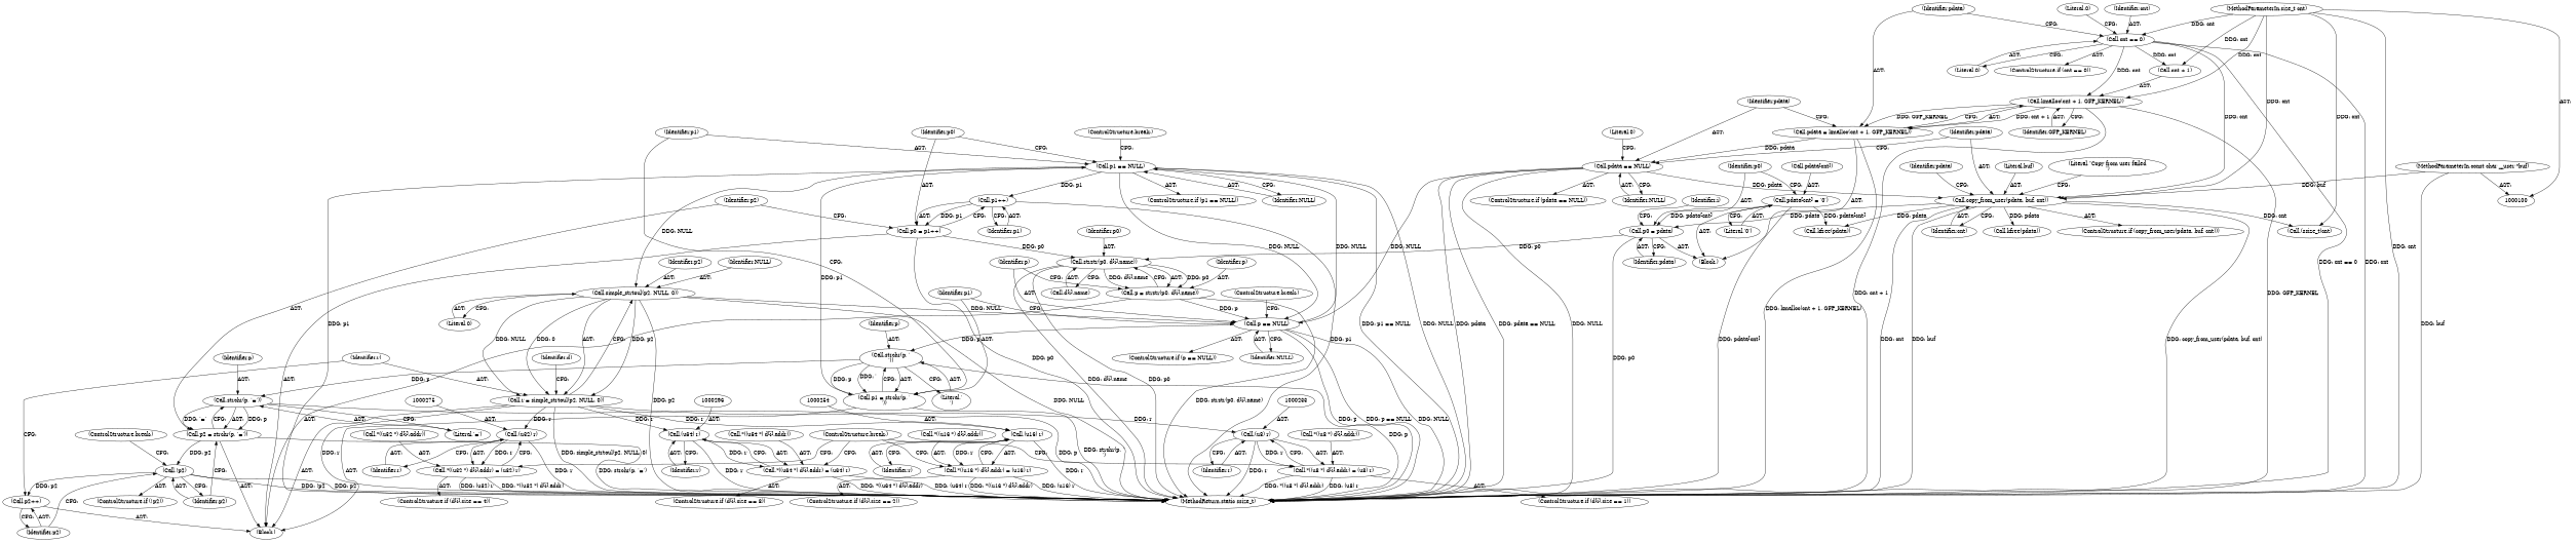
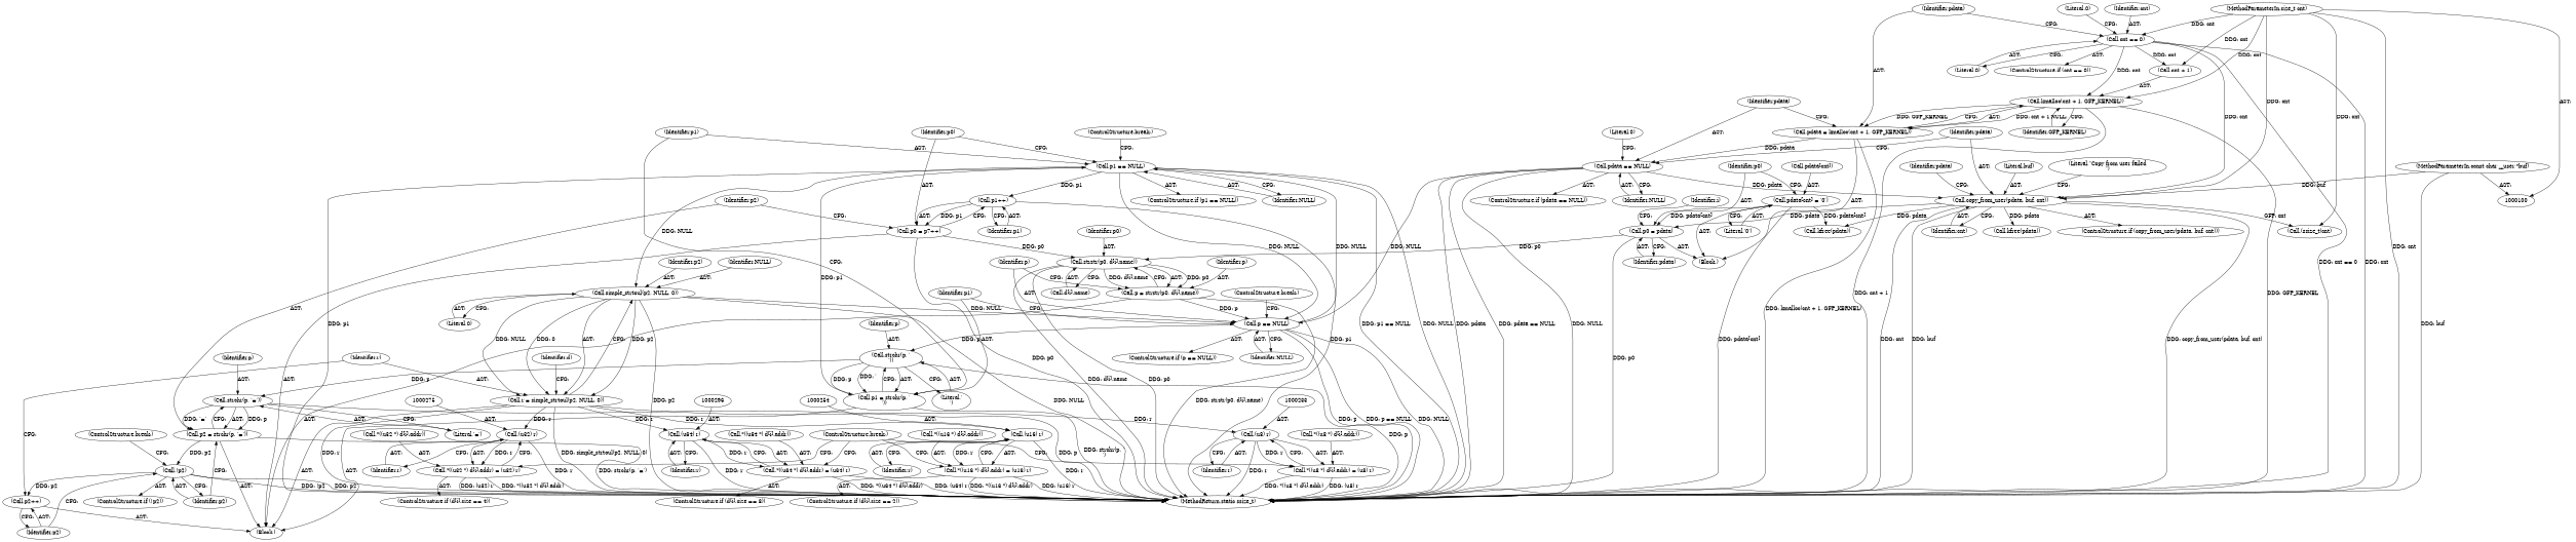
  digraph {
    n1 [label="(Call,p1 == NULL)"]
    n2 [label="(Call,p == NULL)"]
    n3 [label="(Call,p1++)"]
    n4 [label="(Call,simple_strtoul(p2, NULL, 0))"]
    n5 [label="(ControlStructure,if (p1 == NULL))"]
    n6 [label="(Identifier,NULL)"]
    n7 [label="(MethodReturn,static ssize_t)"]
    n8 [label="(Call,strchr(p, '\n'))"]
    n9 [label="(Identifier,NULL)"]
    n10 [label="(ControlStructure,if (p == NULL))"]
-   n11 [label="(Call,p0 = p1++)"]
+   n11 [label="(Call,p0 = p7++)"]
    n12 [label="(Identifier,p1)"]
    n13 [label="(Call,r = simple_strtoul(p2, NULL, 0))"]
    n14 [label="(Literal,0)"]
    n15 [label="(Call,p1 = strchr(p, '\n'))"]
    n16 [label="(Block,)"]
    n17 [label="(Call,strchr(p, '='))"]
    n18 [label="(Literal,'\n')"]
    n19 [label="(Call,p2 = strchr(p, '='))"]
    n20 [label="(Literal,'=')"]
    n21 [label="(Call,p = strstr(p0, d[i].name))"]
    n22 [label="(Call,strstr(p0, d[i].name))"]
    n23 [label="(Call,d[i].name)"]
    n24 [label="(Call,p0 = pdata)"]
    n25 [label="(Block,)"]
    n26 [label="(Identifier,pdata)"]
    n27 [label="(Call,pdata[cnt] = '\0')"]
    n28 [label="(Literal,'\0')"]
    n29 [label="(Call,kfree(pdata))"]
    n30 [label="(Call,copy_from_user(pdata, buf, cnt))"]
    n31 [label="(Identifier,cnt)"]
    n32 [label="(Call,kfree(pdata))"]
    n33 [label="(ControlStructure,if (copy_from_user(pdata, buf, cnt)))"]
    n34 [label="(Call,(ssize_t)cnt)"]
    n35 [label="(Call,pdata == NULL)"]
    n36 [label="(ControlStructure,if (pdata == NULL))"]
    n37 [label="(Identifier,NULL)"]
    n38 [label="(Call,pdata = kmalloc(cnt + 1, GFP_KERNEL))"]
    n39 [label="(Call,kmalloc(cnt + 1, GFP_KERNEL))"]
    n40 [label="(Identifier,GFP_KERNEL)"]
    n41 [label="(Call,cnt == 0)"]
    n42 [label="(Call,cnt + 1)"]
    n43 [label="(Literal,0)"]
    n44 [label="(ControlStructure,if (cnt == 0))"]
    n45 [label="(MethodParameterIn,size_t cnt)"]
    1000100
    n47 [label="(MethodParameterIn,const char __user *buf)"]
    n48 [label="(Call,(u8) r)"]
    n49 [label="(Call,(u16) r)"]
    n50 [label="(Call,(u32) r)"]
    n51 [label="(Call,(u64) r)"]
    n52 [label="(Call,p2++)"]
    n53 [label="(Identifier,p2)"]
    n54 [label="(Call,!p2)"]
    n55 [label="(Identifier,p2)"]
    n56 [label="(ControlStructure,if (!p2))"]
    n57 [label="(Call,*((u8 *) d[i].addr) = (u8) r)"]
    n58 [label="(Identifier,r)"]
    n59 [label="(Call,*((u16 *) d[i].addr) = (u16) r)"]
    n60 [label="(Identifier,r)"]
    n61 [label="(Call,*((u32 *) d[i].addr) = (u32) r)"]
    n62 [label="(Identifier,r)"]
    n63 [label="(Call,*((u64 *) d[i].addr) = (u64) r)"]
    n64 [label="(Identifier,r)"]
-   n65 [label="(ControlStructure,if (d[i].size == 1))"]
    n66 [label="(ControlStructure,if (d[i].size == 2))"]
    n67 [label="(ControlStructure,if (d[i].size == 4))"]
    n68 [label="(ControlStructure,if (d[i].size == 8))"]
    n69 [label="(Identifier,p2)"]
    n70 [label="(ControlStructure,break;)"]
    n71 [label="(Identifier,p1)"]
    n72 [label="(Literal,0)"]
    n73 [label="(Identifier,p)"]
    n74 [label="(Identifier,pdata)"]
    n75 [label="(ControlStructure,break;)"]
    n76 [label="(Call,*((u32 *) d[i].addr))"]
    n77 [label="(Identifier,p2)"]
    n78 [label="(Identifier,p0)"]
    n79 [label="(Call,*((u8 *) d[i].addr))"]
    n80 [label="(Identifier,p)"]
    n81 [label="(Identifier,i)"]
    n82 [label="(Identifier,pdata)"]
    n83 [label="(Identifier,pdata)"]
    n84 [label="(Call,pdata[cnt])"]
    n85 [label="(Literal,buf)"]
    n86 [label="(ControlStructure,break;)"]
    n87 [label="(Identifier,p0)"]
    n88 [label="(ControlStructure,break;)"]
    n89 [label="(Identifier,p0)"]
    n90 [label="(Identifier,r)"]
    n91 [label="(Identifier,p1)"]
    n92 [label="(Identifier,p)"]
    n93 [label="(Identifier,d)"]
    n94 [label="(Literal,\"Copy from user failed\n\")"]
    n95 [label="(Literal,0)"]
    n96 [label="(Identifier,NULL)"]
    n97 [label="(Identifier,pdata)"]
    n98 [label="(Call,*((u64 *) d[i].addr))"]
    n99 [label="(Identifier,p)"]
    n100 [label="(Call,*((u16 *) d[i].addr))"]
    n101 [label="(Identifier,cnt)"]
    1000233
    1000254
    1000275
    1000296
    n1 -> n2 [label="DDG: NULL"]
    n1 -> n3 [label="DDG: p1"]
    n1 -> n4 [label="DDG: NULL"]
    n1 -> n5 [label="AST: "]
    n1 -> n6 [label="CFG: "]
    n1 -> n7 [label="DDG: p1 == NULL"]
    n1 -> n7 [label="DDG: p1"]
    n1 -> n7 [label="DDG: NULL"]
    n2 -> n1 [label="DDG: NULL"]
    n2 -> n7 [label="DDG: NULL"]
    n2 -> n7 [label="DDG: p"]
    n2 -> n7 [label="DDG: p == NULL"]
    n2 -> n8 [label="DDG: p"]
    n2 -> n9 [label="CFG: "]
    n2 -> n10 [label="AST: "]
    n3 -> n7 [label="DDG: p1"]
    n3 -> n11 [label="AST: "]
    n3 -> n11 [label="DDG: p1"]
    n3 -> n12 [label="CFG: "]
    n4 -> n2 [label="DDG: NULL"]
    n4 -> n7 [label="DDG: p2"]
    n4 -> n7 [label="DDG: NULL"]
    n4 -> n13 [label="AST: "]
    n4 -> n13 [label="DDG: p2"]
    n4 -> n13 [label="DDG: NULL"]
    n4 -> n13 [label="DDG: 0"]
    n4 -> n14 [label="CFG: "]
    n6 -> n1 [label="AST: "]
    n8 -> n7 [label="DDG: p"]
    n8 -> n15 [label="AST: "]
    n8 -> n15 [label="DDG: p"]
    n8 -> n15 [label="DDG: '\n'"]
    n8 -> n17 [label="DDG: p"]
    n8 -> n18 [label="CFG: "]
    n9 -> n2 [label="AST: "]
    n11 -> n3 [label="CFG: "]
    n11 -> n7 [label="DDG: p0"]
    n11 -> n16 [label="AST: "]
    n11 -> n22 [label="DDG: p0"]
    n12 -> n3 [label="AST: "]
    n13 -> n4 [label="CFG: "]
    n13 -> n7 [label="DDG: r"]
    n13 -> n7 [label="DDG: simple_strtoul(p2, NULL, 0)"]
    n13 -> n16 [label="AST: "]
    n13 -> n48 [label="DDG: r"]
    n13 -> n49 [label="DDG: r"]
    n13 -> n50 [label="DDG: r"]
    n13 -> n51 [label="DDG: r"]
    n14 -> n4 [label="AST: "]
    n15 -> n1 [label="DDG: p1"]
    n15 -> n7 [label="DDG: strchr(p, '\n')"]
    n15 -> n8 [label="CFG: "]
    n15 -> n16 [label="AST: "]
    n17 -> n7 [label="DDG: p"]
    n17 -> n19 [label="AST: "]
    n17 -> n19 [label="DDG: p"]
    n17 -> n19 [label="DDG: '='"]
    n17 -> n20 [label="CFG: "]
    n18 -> n8 [label="AST: "]
    n19 -> n7 [label="DDG: strchr(p, '=')"]
    n19 -> n16 [label="AST: "]
    n19 -> n17 [label="CFG: "]
    n19 -> n54 [label="DDG: p2"]
    n20 -> n17 [label="AST: "]
    n21 -> n2 [label="DDG: p"]
    n21 -> n7 [label="DDG: strstr(p0, d[i].name)"]
    n21 -> n16 [label="AST: "]
    n21 -> n22 [label="CFG: "]
    n22 -> n7 [label="DDG: d[i].name"]
    n22 -> n7 [label="DDG: p0"]
    n22 -> n21 [label="AST: "]
    n22 -> n21 [label="DDG: p0"]
    n22 -> n21 [label="DDG: d[i].name"]
    n22 -> n23 [label="CFG: "]
    n23 -> n22 [label="AST: "]
    n24 -> n7 [label="DDG: p0"]
    n24 -> n22 [label="DDG: p0"]
    n24 -> n25 [label="AST: "]
    n24 -> n26 [label="CFG: "]
    n26 -> n24 [label="AST: "]
    n27 -> n7 [label="DDG: pdata[cnt]"]
    n27 -> n24 [label="DDG: pdata[cnt]"]
    n27 -> n25 [label="AST: "]
    n27 -> n28 [label="CFG: "]
    n27 -> n29 [label="DDG: pdata[cnt]"]
    n28 -> n27 [label="AST: "]
    n30 -> n7 [label="DDG: cnt"]
    n30 -> n7 [label="DDG: buf"]
    n30 -> n7 [label="DDG: copy_from_user(pdata, buf, cnt)"]
    n30 -> n24 [label="DDG: pdata"]
    n30 -> n29 [label="DDG: pdata"]
    n30 -> n31 [label="CFG: "]
    n30 -> n32 [label="DDG: pdata"]
    n30 -> n33 [label="AST: "]
-   n30 -> n34 [label="DDG: cnt"]
+   n30 -> n34 [label="GFP: cnt"]
    n31 -> n30 [label="AST: "]
    n35 -> n2 [label="DDG: NULL"]
    n35 -> n7 [label="DDG: pdata"]
    n35 -> n7 [label="DDG: pdata == NULL"]
    n35 -> n7 [label="DDG: NULL"]
    n35 -> n30 [label="DDG: pdata"]
    n35 -> n36 [label="AST: "]
    n35 -> n37 [label="CFG: "]
    n37 -> n35 [label="AST: "]
    n38 -> n7 [label="DDG: kmalloc(cnt + 1, GFP_KERNEL)"]
    n38 -> n25 [label="AST: "]
    n38 -> n35 [label="DDG: pdata"]
    n38 -> n39 [label="CFG: "]
    n39 -> n7 [label="DDG: cnt + 1"]
    n39 -> n7 [label="DDG: GFP_KERNEL"]
    n39 -> n38 [label="AST: "]
    n39 -> n38 [label="DDG: cnt + 1"]
    n39 -> n38 [label="DDG: GFP_KERNEL"]
    n39 -> n40 [label="CFG: "]
-   n40 -> n39 [label="AST: "]
+   n40 -> n39 [label="NULL: "]
    n41 -> n7 [label="DDG: cnt"]
    n41 -> n7 [label="DDG: cnt == 0"]
    n41 -> n30 [label="DDG: cnt"]
    n41 -> n39 [label="DDG: cnt"]
    n41 -> n42 [label="DDG: cnt"]
    n41 -> n43 [label="CFG: "]
    n41 -> n44 [label="AST: "]
    n42 -> n39 [label="AST: "]
    n43 -> n41 [label="AST: "]
    n45 -> n7 [label="DDG: cnt"]
    n45 -> n30 [label="DDG: cnt"]
    n45 -> n34 [label="DDG: cnt"]
    n45 -> n39 [label="DDG: cnt"]
    n45 -> n41 [label="DDG: cnt"]
    n45 -> n42 [label="DDG: cnt"]
    n45 -> 1000100 [label="AST: "]
    n47 -> n7 [label="DDG: buf"]
    n47 -> n30 [label="DDG: buf"]
    n47 -> 1000100 [label="AST: "]
    n48 -> n7 [label="DDG: r"]
    n48 -> n57 [label="AST: "]
    n48 -> n57 [label="DDG: r"]
    n48 -> n58 [label="CFG: "]
    n49 -> n7 [label="DDG: r"]
    n49 -> n59 [label="AST: "]
    n49 -> n59 [label="DDG: r"]
    n49 -> n60 [label="CFG: "]
    n50 -> n7 [label="DDG: r"]
    n50 -> n61 [label="AST: "]
    n50 -> n61 [label="DDG: r"]
    n50 -> n62 [label="CFG: "]
    n51 -> n7 [label="DDG: r"]
    n51 -> n63 [label="AST: "]
    n51 -> n63 [label="DDG: r"]
    n51 -> n64 [label="CFG: "]
    n52 -> n16 [label="AST: "]
    n52 -> n53 [label="CFG: "]
    n53 -> n52 [label="AST: "]
    n53 -> n54 [label="CFG: "]
    n54 -> n7 [label="DDG: p2"]
    n54 -> n7 [label="DDG: !p2"]
    n54 -> n52 [label="DDG: p2"]
    n54 -> n55 [label="CFG: "]
    n54 -> n56 [label="AST: "]
    n55 -> n19 [label="CFG: "]
    n55 -> n54 [label="AST: "]
    n57 -> n7 [label="DDG: (u8) r"]
    n57 -> n7 [label="DDG: *((u8 *) d[i].addr)"]
    n57 -> n48 [label="CFG: "]
-   n57 -> n65 [label="AST: "]
    n58 -> n48 [label="AST: "]
    n59 -> n7 [label="DDG: (u16) r"]
    n59 -> n7 [label="DDG: *((u16 *) d[i].addr)"]
    n59 -> n49 [label="CFG: "]
    n59 -> n66 [label="AST: "]
    n60 -> n49 [label="AST: "]
    n61 -> n7 [label="DDG: (u32) r"]
    n61 -> n7 [label="DDG: *((u32 *) d[i].addr)"]
    n61 -> n50 [label="CFG: "]
    n61 -> n67 [label="AST: "]
    n62 -> n50 [label="AST: "]
    n63 -> n7 [label="DDG: *((u64 *) d[i].addr)"]
    n63 -> n7 [label="DDG: (u64) r"]
    n63 -> n51 [label="CFG: "]
    n63 -> n68 [label="AST: "]
    n64 -> n51 [label="AST: "]
    n69 -> n11 [label="CFG: "]
    n69 -> n19 [label="AST: "]
    n70 -> n57 [label="CFG: "]
    n70 -> n59 [label="CFG: "]
    n70 -> n61 [label="CFG: "]
    n70 -> n63 [label="CFG: "]
    n71 -> n1 [label="AST: "]
    n71 -> n15 [label="CFG: "]
    n72 -> n35 [label="CFG: "]
    n73 -> n8 [label="AST: "]
    n74 -> n35 [label="AST: "]
    n74 -> n38 [label="CFG: "]
    n75 -> n54 [label="CFG: "]
    n76 -> n61 [label="AST: "]
    n77 -> n4 [label="AST: "]
    n78 -> n22 [label="AST: "]
    n79 -> n57 [label="AST: "]
    n80 -> n17 [label="AST: "]
    n81 -> n24 [label="CFG: "]
    n82 -> n38 [label="AST: "]
    n82 -> n41 [label="CFG: "]
    n83 -> n30 [label="AST: "]
    n83 -> n35 [label="CFG: "]
    n84 -> n27 [label="AST: "]
    n85 -> n30 [label="AST: "]
    n86 -> n1 [label="CFG: "]
    n87 -> n24 [label="AST: "]
    n87 -> n27 [label="CFG: "]
    n88 -> n2 [label="CFG: "]
    n89 -> n1 [label="CFG: "]
    n89 -> n11 [label="AST: "]
    n90 -> n13 [label="AST: "]
    n90 -> n52 [label="CFG: "]
    n91 -> n2 [label="CFG: "]
    n91 -> n15 [label="AST: "]
    n92 -> n21 [label="AST: "]
    n93 -> n13 [label="CFG: "]
    n94 -> n30 [label="CFG: "]
    n95 -> n41 [label="CFG: "]
    n96 -> n4 [label="AST: "]
    n97 -> n30 [label="CFG: "]
    n98 -> n63 [label="AST: "]
    n99 -> n2 [label="AST: "]
    n99 -> n21 [label="CFG: "]
    n100 -> n59 [label="AST: "]
    n101 -> n41 [label="AST: "]
    1000233 -> n48 [label="AST: "]
    1000254 -> n49 [label="AST: "]
    1000275 -> n50 [label="AST: "]
    1000296 -> n51 [label="AST: "]
  }
